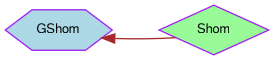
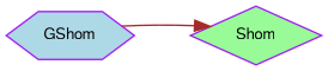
  digraph {
    rankdir=LR
    node [color=purple fontname=FreeSans fontsize=10 style=filled]
    n1 [fillcolor=lightblue height=0.2 label=GShom shape=hexagon width=0.4]
    n2 [fillcolor=palegreen height=0.2 label=Shom shape=diamond width=0.4]
-   n1 -> n2 [color=brown dir=back fontname=FreeSans fontsize=10 labelfontname=FreeSans labelfontsize=10 style=solid]
+   n2 -> n1 [color=brown dir=back fontname=FreeSans fontsize=10 labelfontname=FreeSans labelfontsize=10 style=solid]
  }
